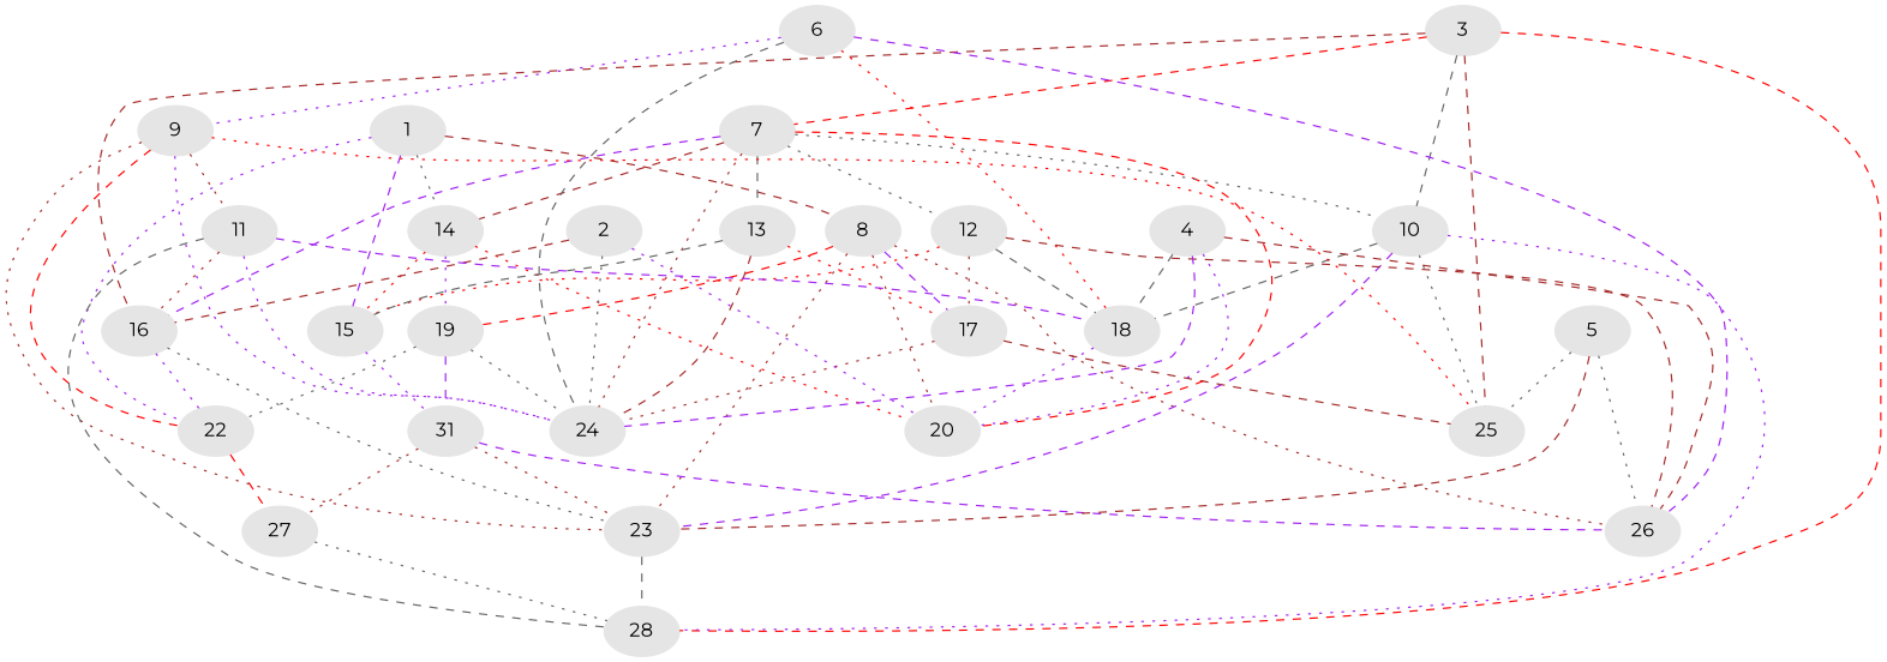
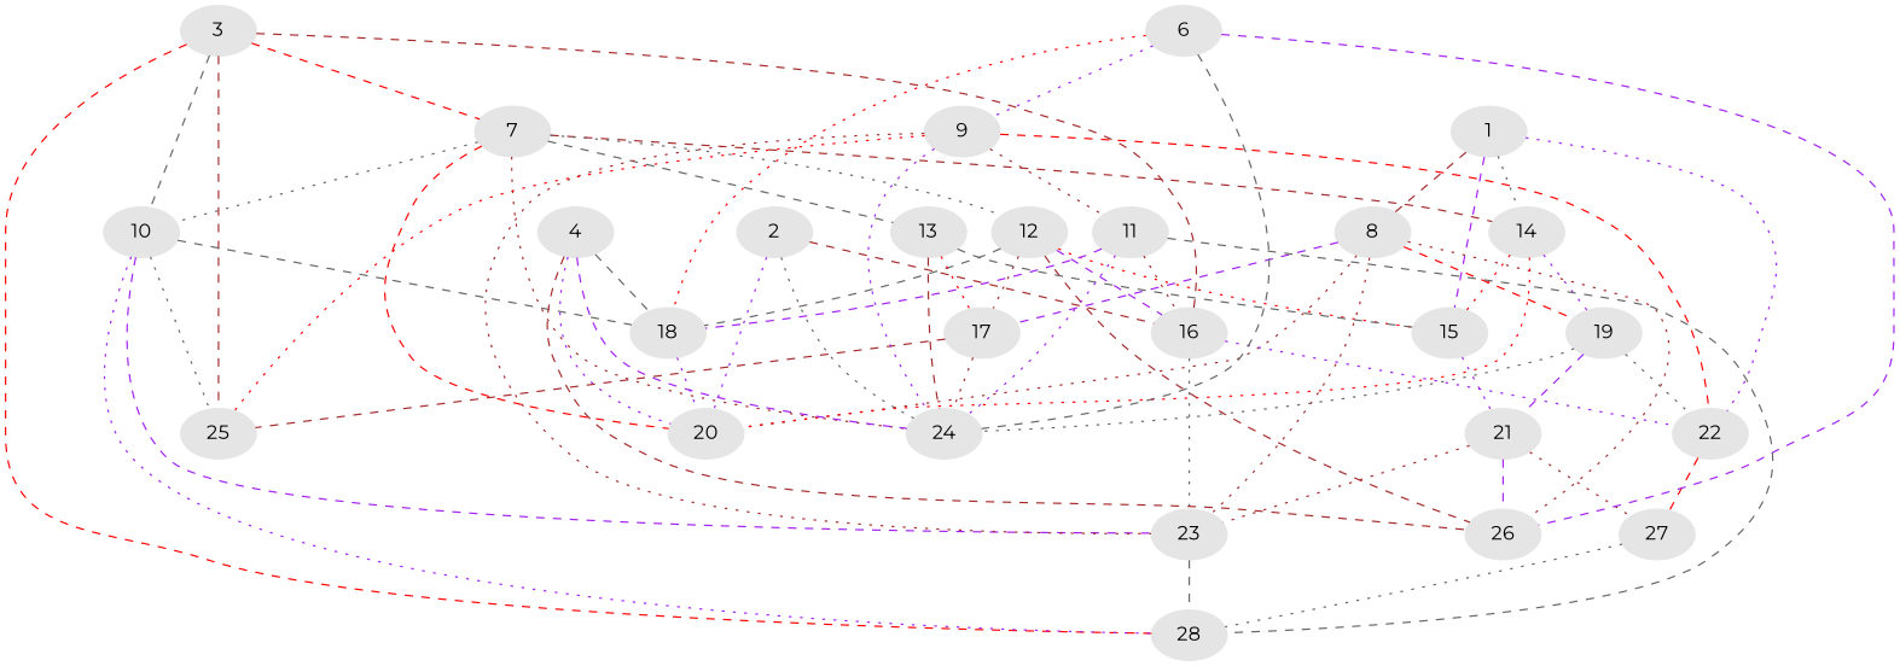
  graph {
    fontname=Montserrat
    node [color=gray90 fontname=Montserrat style=filled]
    edge [color=brown fontname=Montserrat style=dotted weight=1.0]
    1
    8
    14
    15
    22
    19
    20
    26
    23
    17
-   21 [label=31]
+   21
    27
    2
    16
    24
    3
    7
    10
    25
    28
    12
    13
    18
    4
-   5
    6
    9
    11
    1 -- 8 [style=dashed]
    1 -- 14 [color=gray40]
    1 -- 15 [color=purple style=dashed]
    1 -- 22 [color=purple]
    8 -- 19 [color=red style=dashed]
    8 -- 20
    8 -- 26
    8 -- 23
    8 -- 17 [color=purple style=dashed]
    14 -- 15 [color=red]
    14 -- 19 [color=purple]
    14 -- 20 [color=red]
    15 -- 21 [color=purple]
    22 -- 27 [color=red style=dashed weight=2.0]
    19 -- 22 [color=gray40]
    19 -- 21 [color=purple style=dashed]
    19 -- 24 [color=gray40]
    23 -- 28 [color=gray40 style=dashed weight=2.0]
    17 -- 24
    17 -- 25 [style=dashed]
    21 -- 26 [color=purple style=dashed]
    21 -- 23
    21 -- 27
    27 -- 28 [color=gray40]
    2 -- 20 [color=purple]
    2 -- 16 [style=dashed]
    2 -- 24 [color=gray40]
    16 -- 22 [color=purple]
    16 -- 23 [color=gray40]
    3 -- 16 [style=dashed]
    3 -- 7 [color=red style=dashed]
    3 -- 10 [color=gray40 style=dashed]
    3 -- 25 [style=dashed weight=2.0]
    3 -- 28 [color=red style=dashed]
    7 -- 14 [style=dashed weight=2.0]
    7 -- 20 [color=red style=dashed]
    7 -- 24
    7 -- 10 [color=gray40]
    7 -- 12 [color=gray40]
    7 -- 13 [color=gray40 style=dashed]
    10 -- 23 [color=purple style=dashed]
    10 -- 25 [color=gray40]
    10 -- 28 [color=purple]
    10 -- 18 [color=gray40 style=dashed]
    12 -- 15 [color=red]
    12 -- 26 [style=dashed]
    12 -- 17
-   7 -- 16 [color=purple style=dashed]
+   12 -- 16 [color=purple style=dashed]
    12 -- 18 [color=gray40 style=dashed]
    13 -- 15 [color=gray40 style=dashed weight=2.0]
    13 -- 17 [color=red weight=2.0]
    13 -- 24 [style=dashed]
    18 -- 20 [color=purple]
    4 -- 20 [color=purple]
    4 -- 26 [style=dashed]
    4 -- 24 [color=purple style=dashed]
    4 -- 18 [color=gray40 style=dashed]
-   5 -- 26 [color=gray40]
-   5 -- 23 [style=dashed]
-   5 -- 25 [color=gray40]
    6 -- 26 [color=purple style=dashed]
    6 -- 24 [color=gray40 style=dashed]
    6 -- 18 [color=red]
    6 -- 9 [color=purple]
    9 -- 22 [color=red style=dashed]
    9 -- 23
    9 -- 24 [color=purple]
    9 -- 25 [color=red]
    9 -- 11
    11 -- 16
    11 -- 24 [color=purple weight=2.0]
    11 -- 28 [color=gray40 style=dashed]
    11 -- 18 [color=purple style=dashed]
  }
